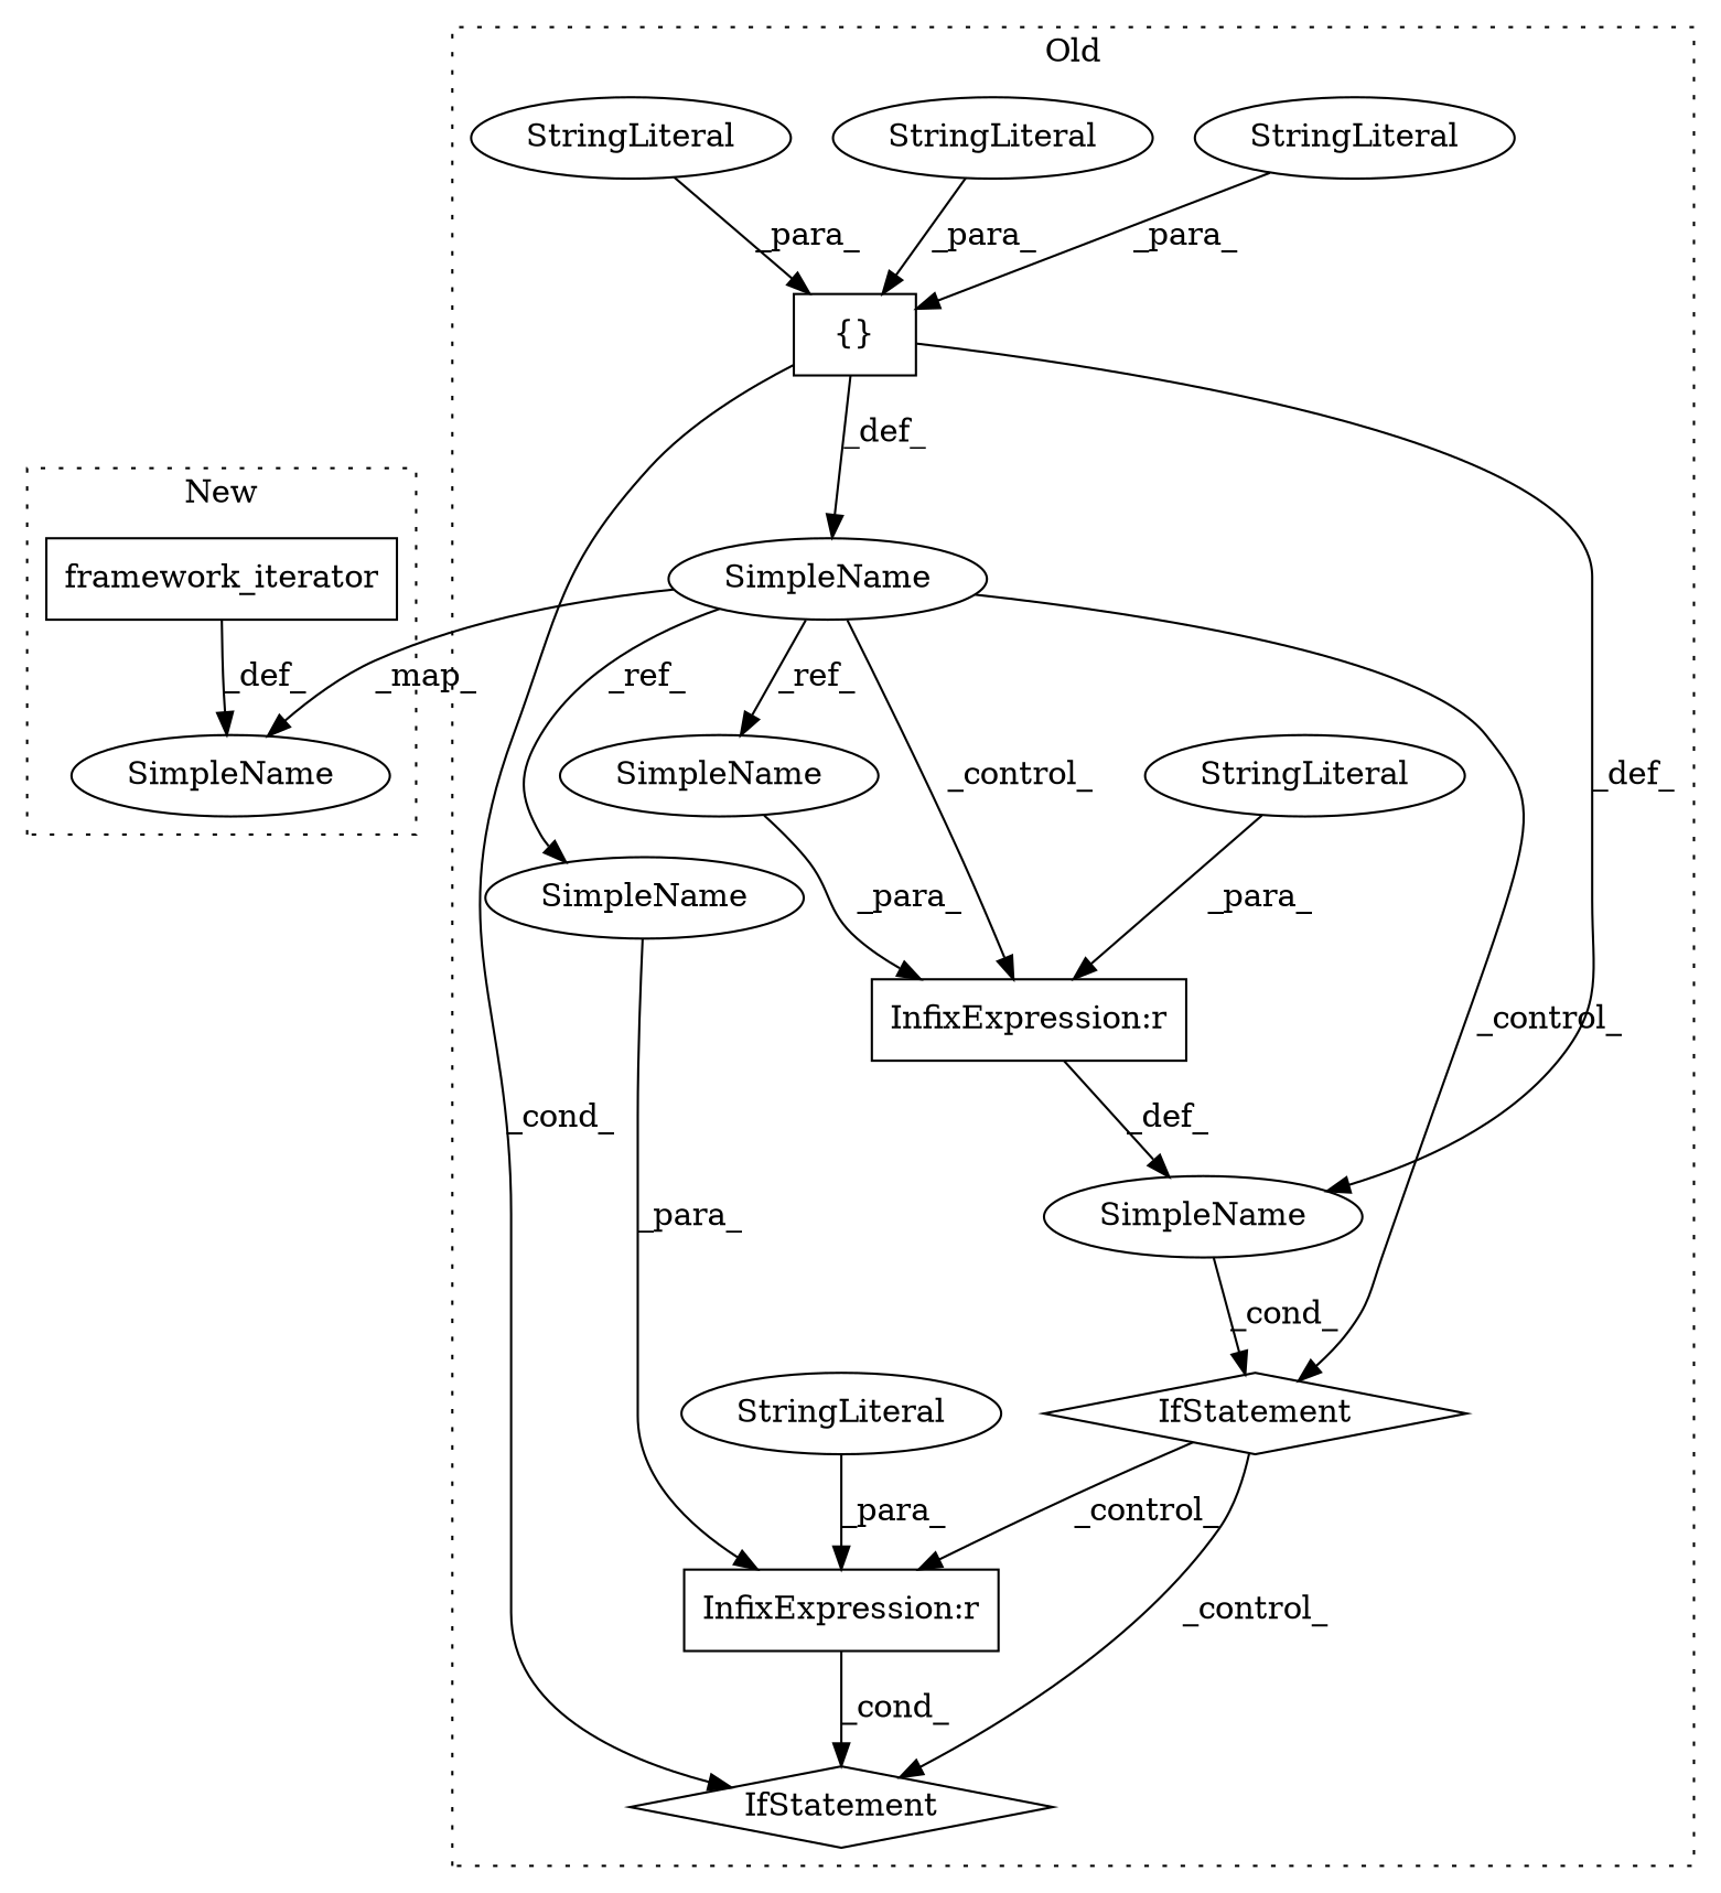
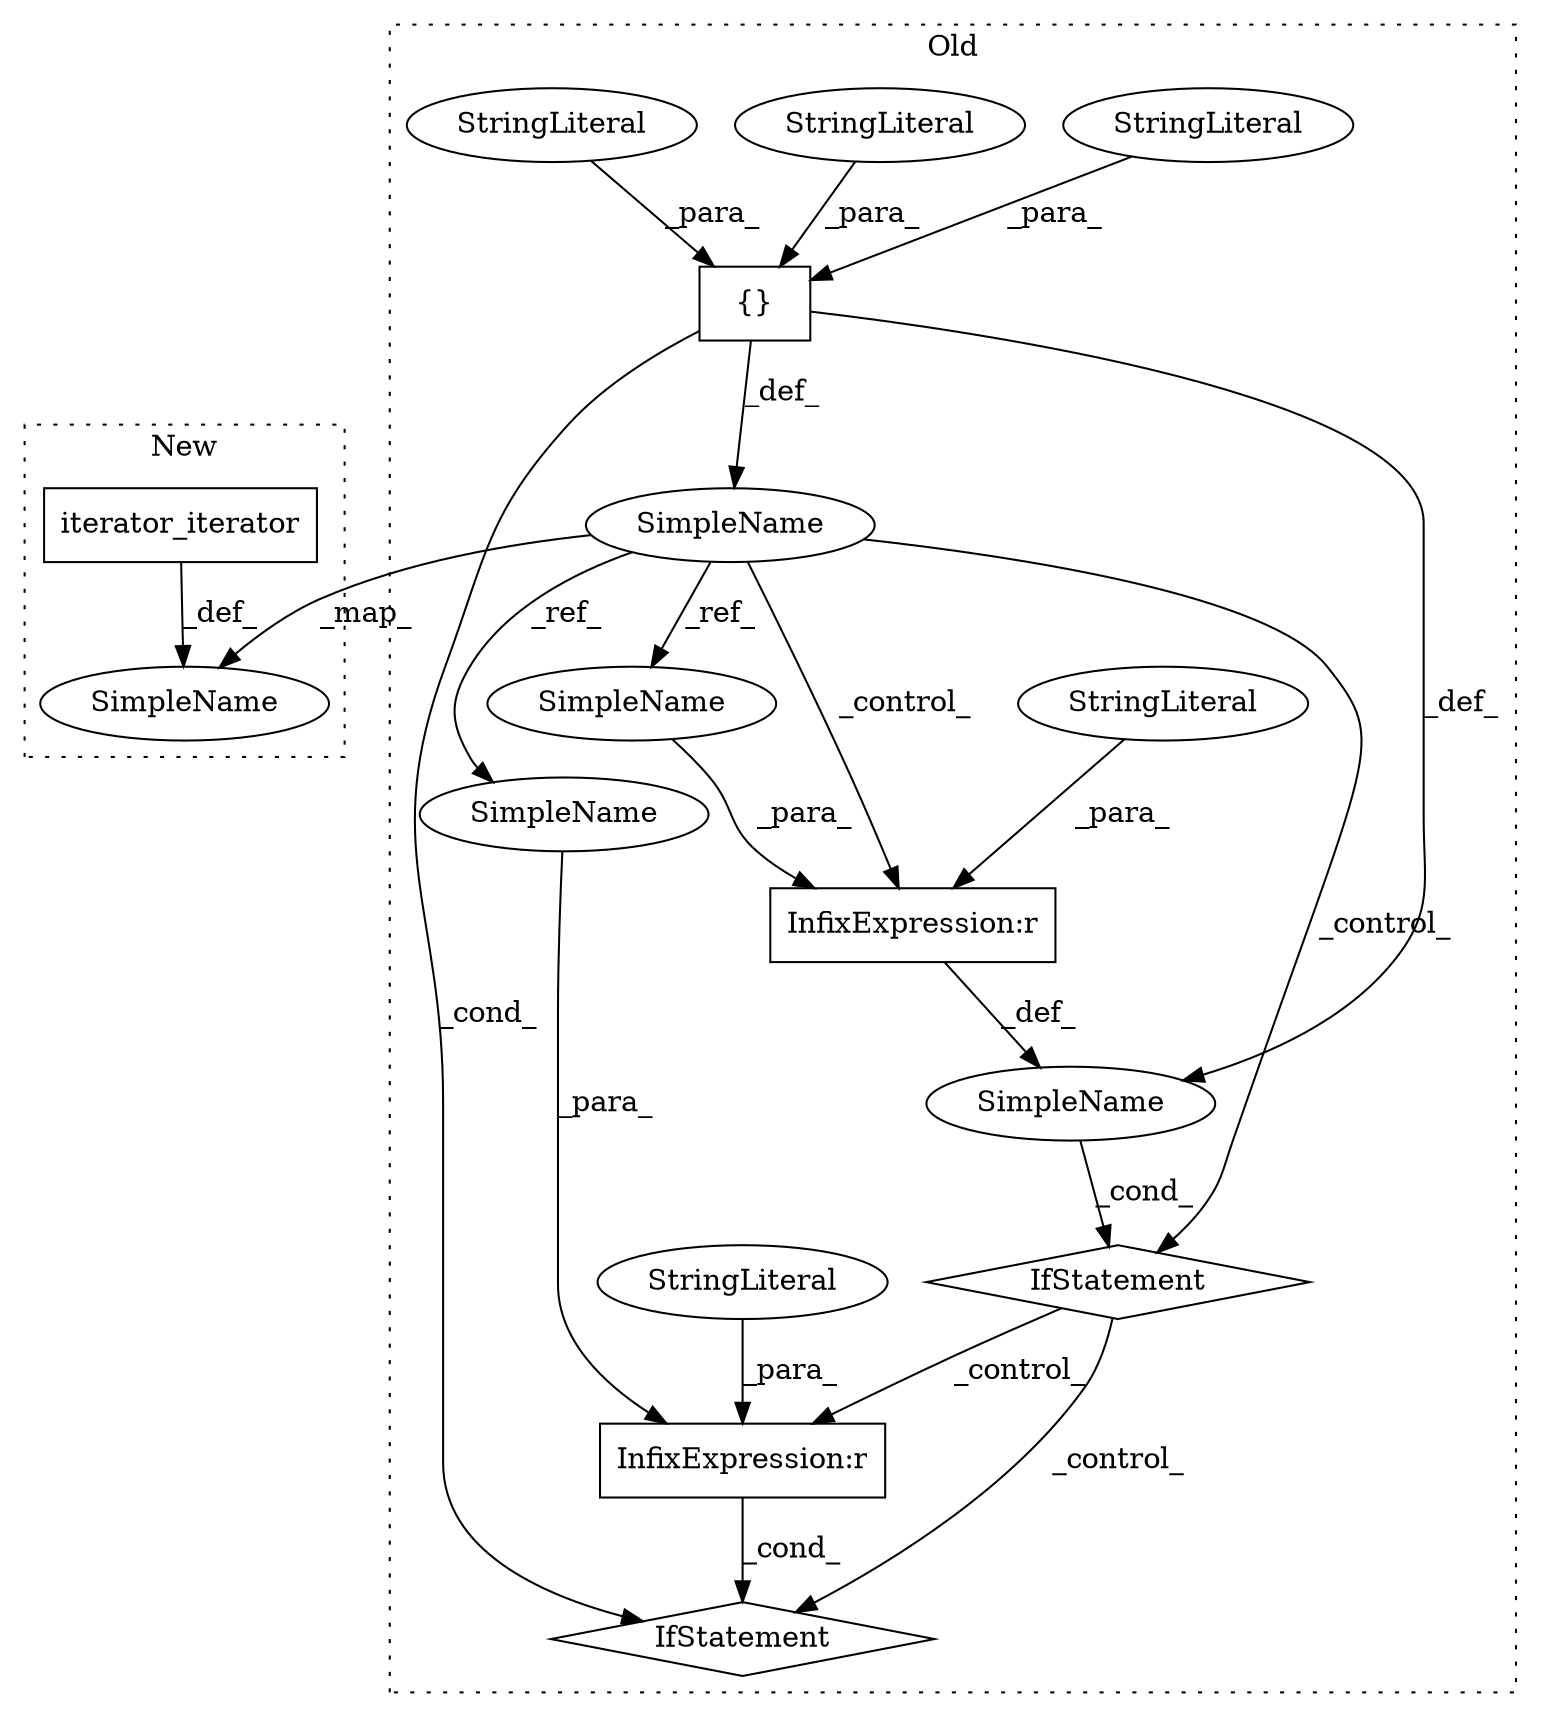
  digraph {
    node [a=45 l=4 shape=ellipse]
    n1 [a=25 l="4,2" label=IfStatement s="630,644" shape=diamond]
    n2 [a=27 label="InfixExpression:r" s=636 shape=box]
    n3 [label=StringLiteral s=640]
    n4 [a=42 label=SimpleName l=""]
    n5 [a=27 label="InfixExpression:r" s=762 shape=box]
    n6 [l=7 label=StringLiteral s=766]
    n7 [a=25 l=3 label=IfStatement s=774 shape=diamond]
    n8 [a=4 l="1,1" label="{}" s="598,619" shape=box]
    n9 [label=StringLiteral s=599]
    n10 [l=7 label=StringLiteral s=612]
    n11 [l=7 label=StringLiteral s=604]
    n12 [a=42 l=2 label=SimpleName s=581]
    n13 [a=42 l=2 label=SimpleName s=760]
    n14 [a=42 l=2 label=SimpleName s=634]
-   n15 [a=32 l="19,1" label=framework_iterator s="636,666" shape=box]
+   n15 [a=32 l="19,1" label=iterator_iterator s="636,666" shape=box]
    n16 [a=42 l=1 label=SimpleName s=632]
    subgraph cluster_1 {
      label=Old
      style=dotted
      n1
      n2
      n3
      n4
      n5
      n6
      n7
      n8
      n9
      n10
      n11
      n12
      n13
      n14
    }
    subgraph cluster_2 {
      label=New
      style=dotted
      n15
      n16
    }
    n1 -> n5 [label=_control_]
    n1 -> n7 [label=_control_]
    n2 -> n4 [label=_def_]
    n3 -> n2 [label=_para_]
    n4 -> n1 [label=_cond_]
    n5 -> n7 [label=_cond_]
    n6 -> n5 [label=_para_]
    n8 -> n4 [label=_def_]
    n8 -> n7 [label=_cond_]
    n8 -> n12 [label=_def_]
    n9 -> n8 [label=_para_]
    n10 -> n8 [label=_para_]
    n11 -> n8 [label=_para_]
    n12 -> n1 [label=_control_]
    n12 -> n2 [label=_control_]
    n12 -> n13 [label=_ref_]
    n12 -> n14 [label=_ref_]
    n12 -> n16 [label=_map_]
    n13 -> n5 [label=_para_]
    n14 -> n2 [label=_para_]
    n15 -> n16 [label=_def_]
  }
